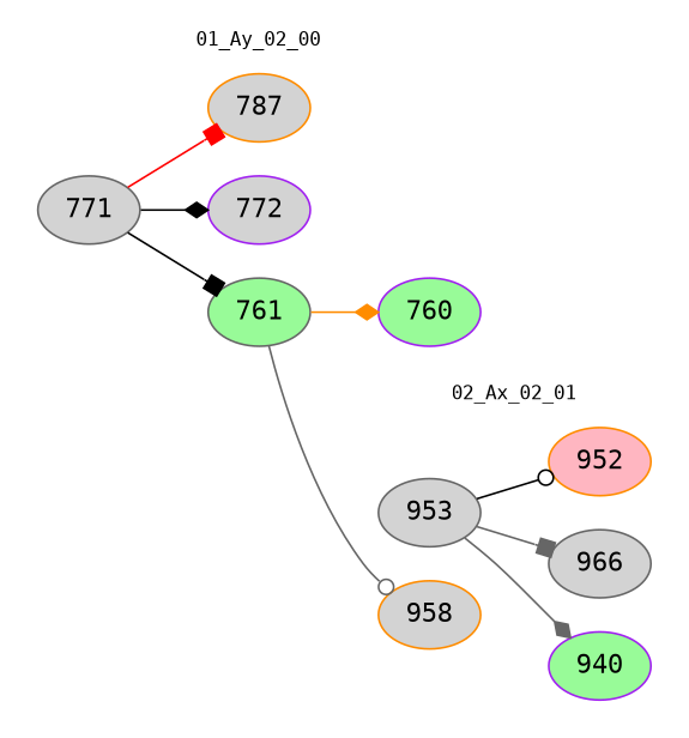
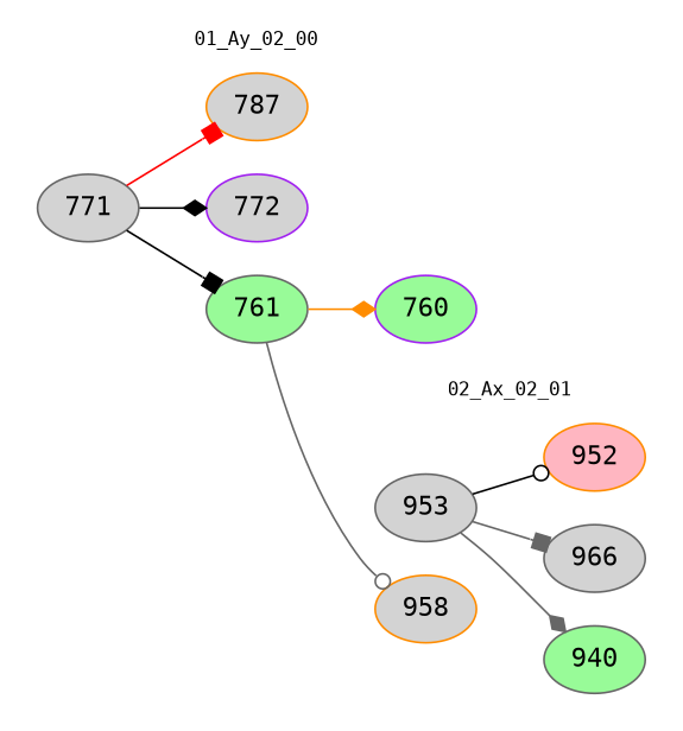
  digraph {
    fontname="DejaVu Sans Mono"
    rankdir=LR
    node [color=gray40 fillcolor=lightgrey fontname="DejaVu Sans Mono" style=filled]
    edge [arrowhead=diamond color=gray40 fontname="DejaVu Sans Mono"]
    n1 [label=953]
-   n2 [color=purple fillcolor=palegreen label=940]
+   n2 [fillcolor=palegreen label=940]
    n3 [label=966]
    n4 [color=darkorange fillcolor=lightpink label=952]
    n5 [color=darkorange label=958]
    n6 [label=771]
    n7 [fillcolor=palegreen label=761]
    n8 [color=purple label=772]
    n9 [color=darkorange label=787]
    n10 [color=purple fillcolor=palegreen label=760]
    subgraph cluster_1 {
      color=white
      fontsize=10
      label="02_Ax_02_01"
      n1
      n2
      n3
      n4
      n5
    }
    subgraph cluster_2 {
      color=white
      fontsize=10
      label="01_Ay_02_00"
      n6
      n7
      n8
      n9
      n10
    }
    n1 -> n2
    n1 -> n3 [arrowhead=box]
    n1 -> n4 [arrowhead=odot color=black]
    n6 -> n7 [arrowhead=box color=black]
    n6 -> n8 [color=black]
    n6 -> n9 [arrowhead=box color=red]
    n7 -> n5 [arrowhead=odot]
    n7 -> n10 [color=darkorange]
  }
